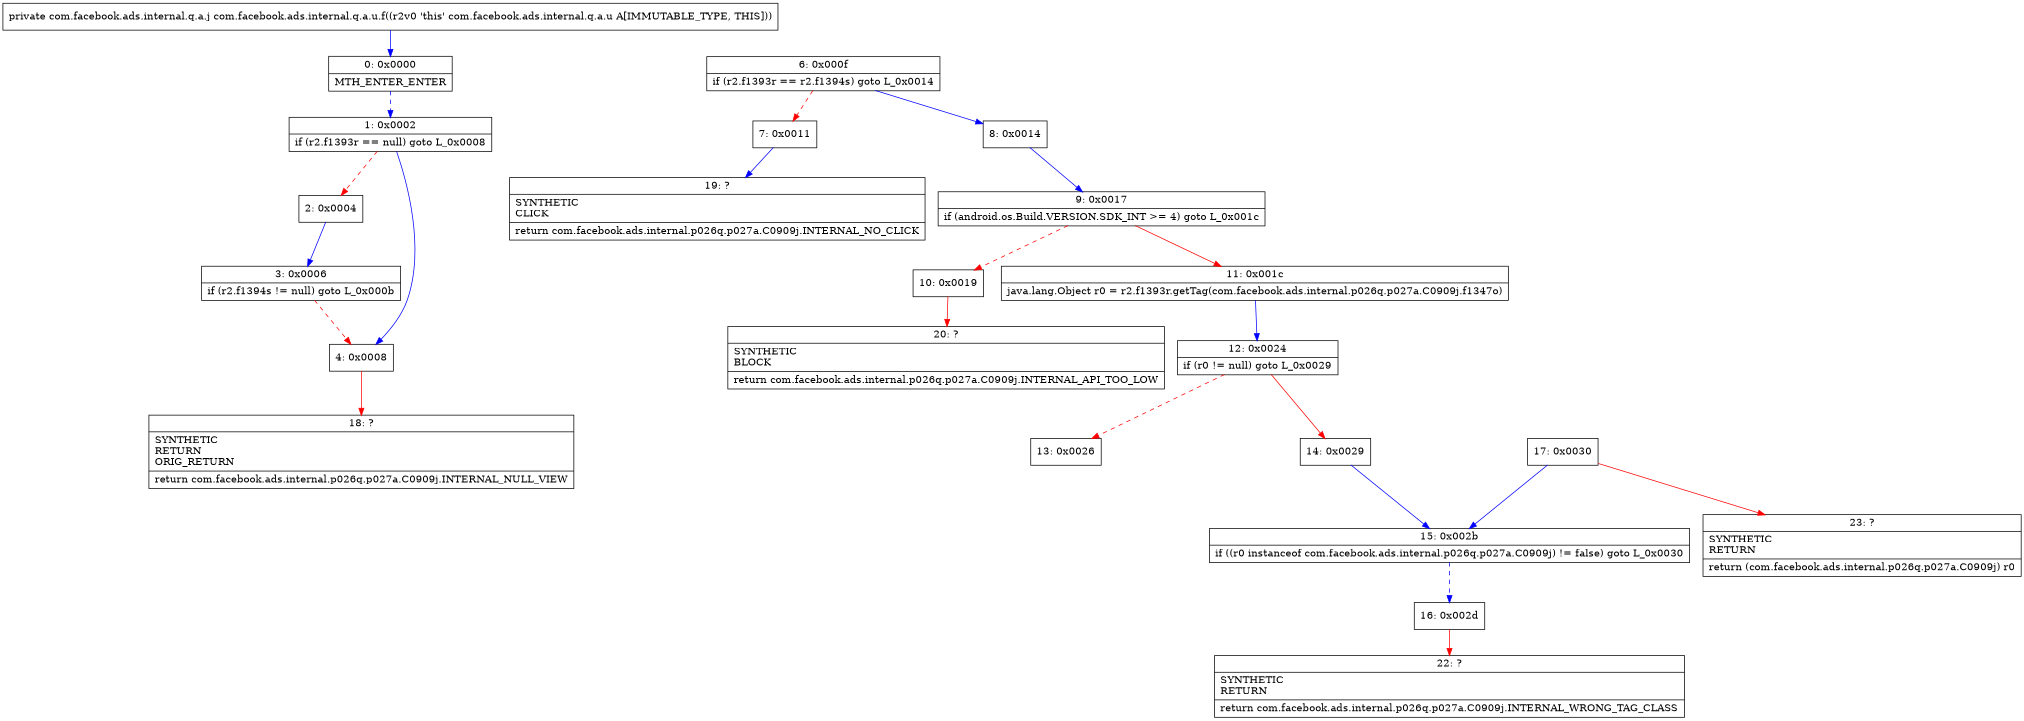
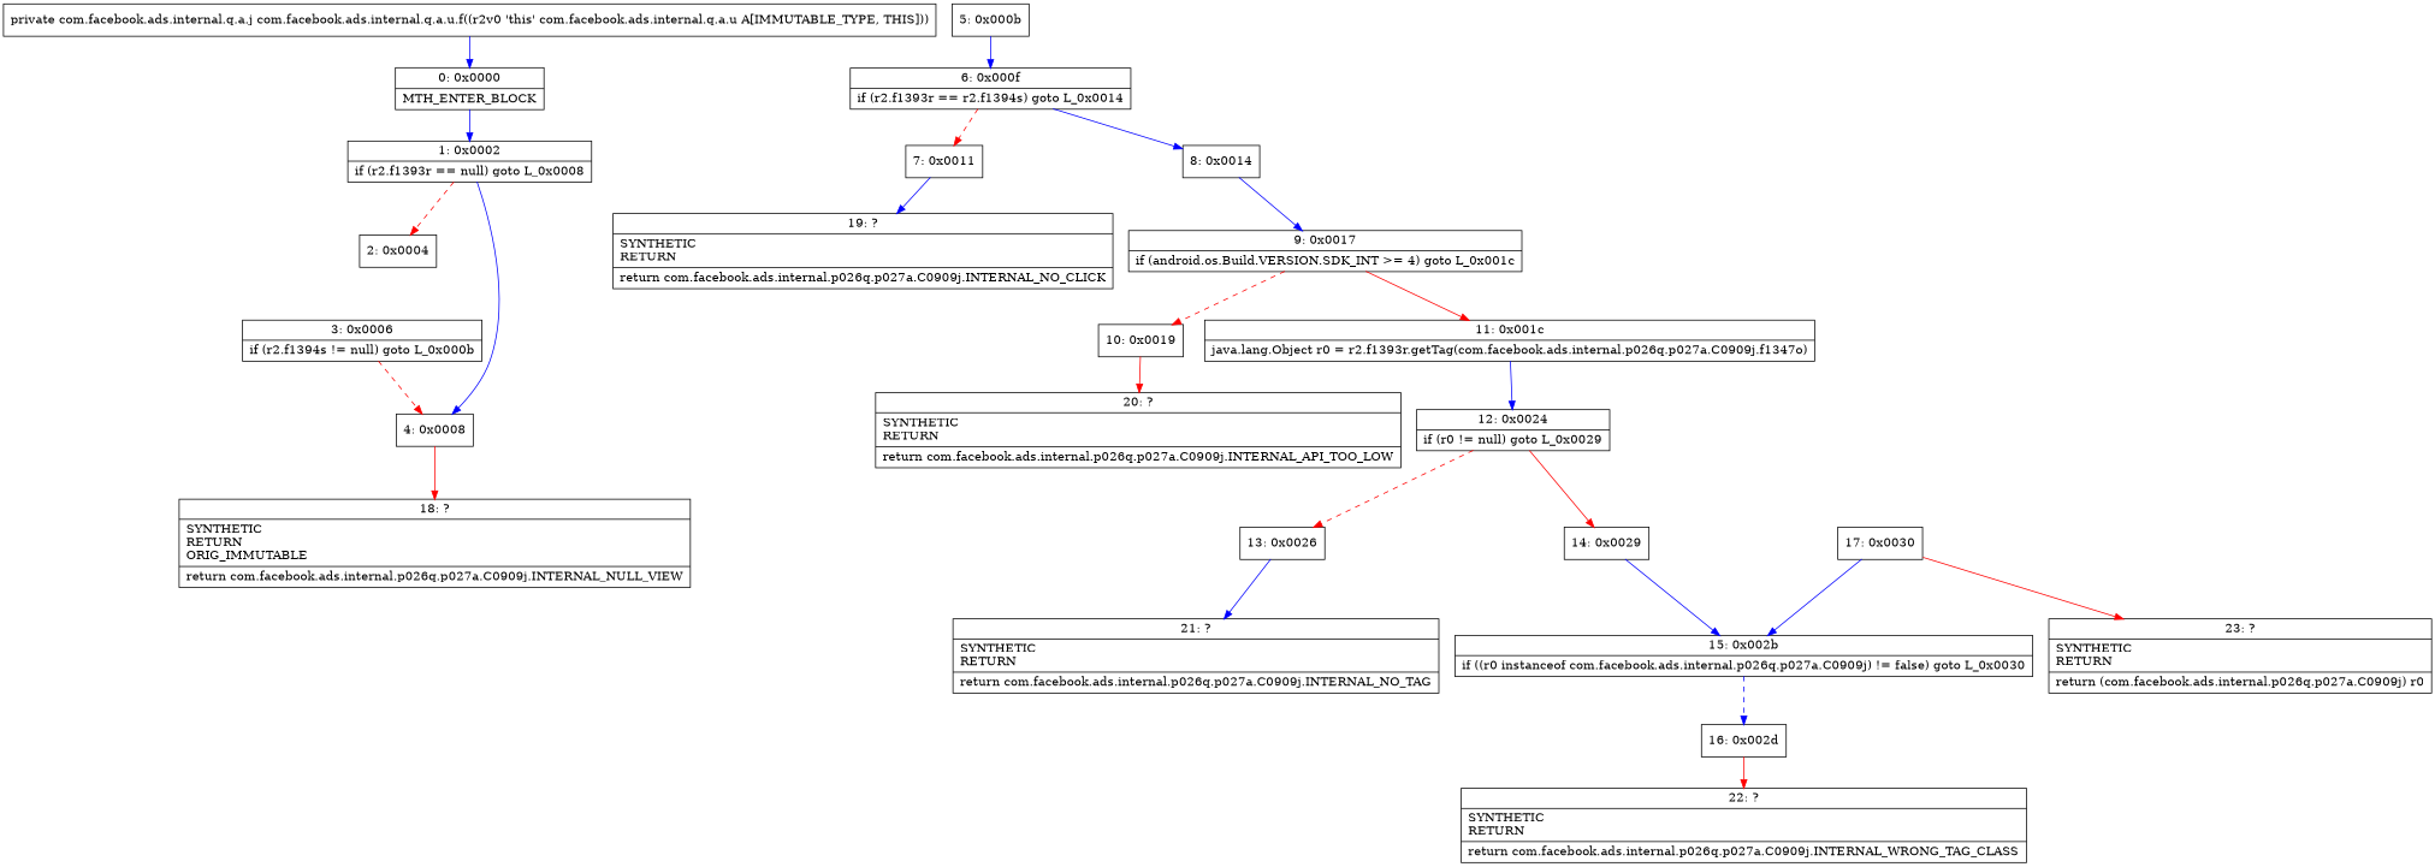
  digraph {
    node [shape=record]
    edge [color=blue]
-   n1 [label="{0\:\ 0x0000|MTH_ENTER_ENTER\l}"]
+   n1 [label="{0\:\ 0x0000|MTH_ENTER_BLOCK\l}"]
    n2 [label="{1\:\ 0x0002|if (r2.f1393r == null) goto L_0x0008\l}"]
    n3 [label="{2\:\ 0x0004}"]
    n4 [label="{4\:\ 0x0008}"]
    n5 [label="{3\:\ 0x0006|if (r2.f1394s != null) goto L_0x000b\l}"]
-   n6 [label="{18\:\ ?|SYNTHETIC\lRETURN\lORIG_RETURN\l|return com.facebook.ads.internal.p026q.p027a.C0909j.INTERNAL_NULL_VIEW\l}"]
+   n6 [label="{18\:\ ?|SYNTHETIC\lRETURN\lORIG_IMMUTABLE\l|return com.facebook.ads.internal.p026q.p027a.C0909j.INTERNAL_NULL_VIEW\l}"]
+   n7 [label="{5\:\ 0x000b}"]
    n8 [label="{6\:\ 0x000f|if (r2.f1393r == r2.f1394s) goto L_0x0014\l}"]
    n9 [label="{7\:\ 0x0011}"]
    n10 [label="{8\:\ 0x0014}"]
-   n11 [label="{19\:\ ?|SYNTHETIC\lCLICK\l|return com.facebook.ads.internal.p026q.p027a.C0909j.INTERNAL_NO_CLICK\l}"]
+   n11 [label="{19\:\ ?|SYNTHETIC\lRETURN\l|return com.facebook.ads.internal.p026q.p027a.C0909j.INTERNAL_NO_CLICK\l}"]
    n12 [label="{9\:\ 0x0017|if (android.os.Build.VERSION.SDK_INT \>= 4) goto L_0x001c\l}"]
    n13 [label="{10\:\ 0x0019}"]
    n14 [label="{11\:\ 0x001c|java.lang.Object r0 = r2.f1393r.getTag(com.facebook.ads.internal.p026q.p027a.C0909j.f1347o)\l}"]
-   n15 [label="{20\:\ ?|SYNTHETIC\lBLOCK\l|return com.facebook.ads.internal.p026q.p027a.C0909j.INTERNAL_API_TOO_LOW\l}"]
+   n15 [label="{20\:\ ?|SYNTHETIC\lRETURN\l|return com.facebook.ads.internal.p026q.p027a.C0909j.INTERNAL_API_TOO_LOW\l}"]
    n16 [label="{12\:\ 0x0024|if (r0 != null) goto L_0x0029\l}"]
    n17 [label="{13\:\ 0x0026}"]
    n18 [label="{14\:\ 0x0029}"]
+   n19 [label="{21\:\ ?|SYNTHETIC\lRETURN\l|return com.facebook.ads.internal.p026q.p027a.C0909j.INTERNAL_NO_TAG\l}"]
    n20 [label="{15\:\ 0x002b|if ((r0 instanceof com.facebook.ads.internal.p026q.p027a.C0909j) != false) goto L_0x0030\l}"]
    n21 [label="{16\:\ 0x002d}"]
    n22 [label="{22\:\ ?|SYNTHETIC\lRETURN\l|return com.facebook.ads.internal.p026q.p027a.C0909j.INTERNAL_WRONG_TAG_CLASS\l}"]
    n23 [label="{17\:\ 0x0030}"]
    n24 [label="{23\:\ ?|SYNTHETIC\lRETURN\l|return (com.facebook.ads.internal.p026q.p027a.C0909j) r0\l}"]
    n25 [label="{private com.facebook.ads.internal.q.a.j com.facebook.ads.internal.q.a.u.f((r2v0 'this' com.facebook.ads.internal.q.a.u A[IMMUTABLE_TYPE, THIS])) }"]
-   n1 -> n2 [style=dashed]
+   n1 -> n2
    n2 -> n3 [color=red style=dashed]
    n2 -> n4
-   n3 -> n5
    n4 -> n6 [color=red]
    n5 -> n4 [color=red style=dashed]
+   n7 -> n8
    n8 -> n9 [color=red style=dashed]
    n8 -> n10
    n9 -> n11
    n10 -> n12
    n12 -> n13 [color=red style=dashed]
    n12 -> n14 [color=red]
    n13 -> n15 [color=red]
    n14 -> n16
    n16 -> n17 [color=red style=dashed]
    n16 -> n18 [color=red]
+   n17 -> n19
    n18 -> n20
    n20 -> n21 [style=dashed]
    n21 -> n22 [color=red]
    n23 -> n20
    n23 -> n24 [color=red]
    n25 -> n1
  }
